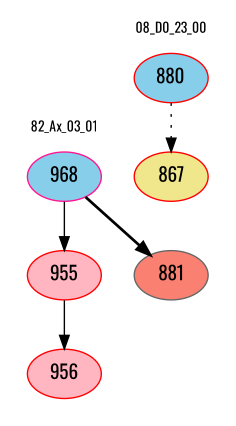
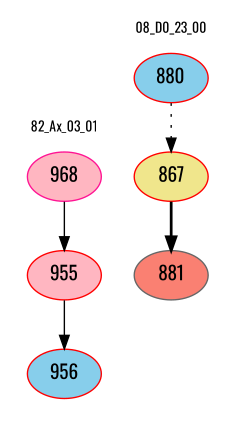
  digraph {
    fontname=Oswald
    node [color=red fillcolor=lightpink fontname=Oswald style=filled]
    edge [color=black fontname=Oswald style=solid]
-   n1 [color=deeppink fillcolor=skyblue label=968]
+   n1 [color=deeppink label=968]
    n2 [label=955]
-   n3 [label=956]
+   n3 [fillcolor=skyblue label=956]
    n4 [fillcolor=skyblue label=880]
    n5 [fillcolor=khaki label=867]
    n6 [color=gray40 fillcolor=salmon label=881]
    subgraph cluster_1 {
      color=white
      fontsize=10
      label="82_Ax_03_01"
      n1
      n2
      n3
    }
    subgraph cluster_2 {
      color=white
      fontsize=10
      label="08_D0_23_00"
      n4
      n5
      n6
    }
    n1 -> n2
    n2 -> n3
    n4 -> n5 [style=dotted]
-   n1 -> n6 [style=bold]
+   n5 -> n6 [style=bold]
  }
